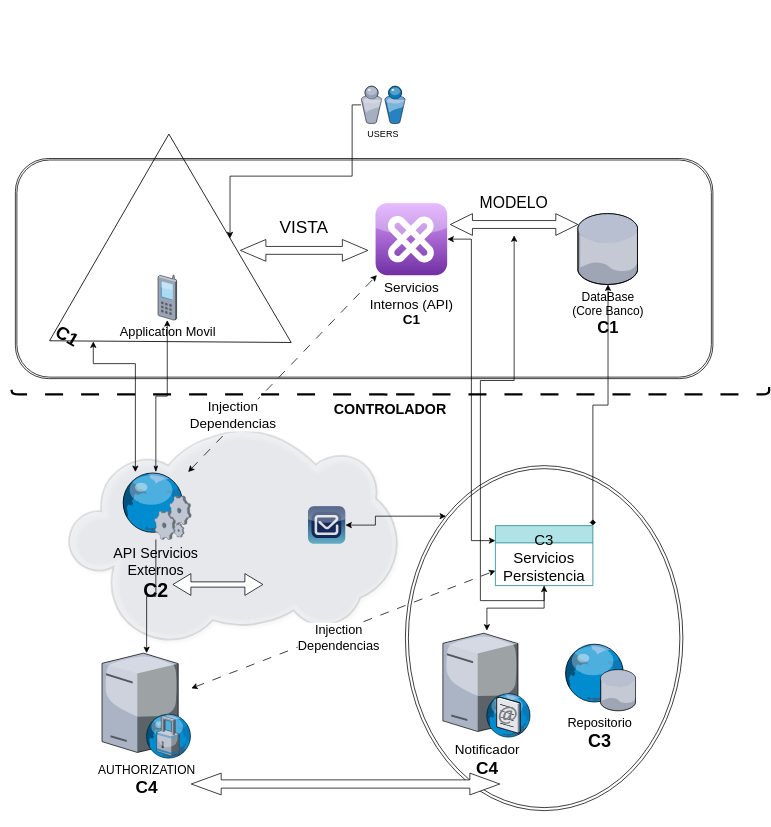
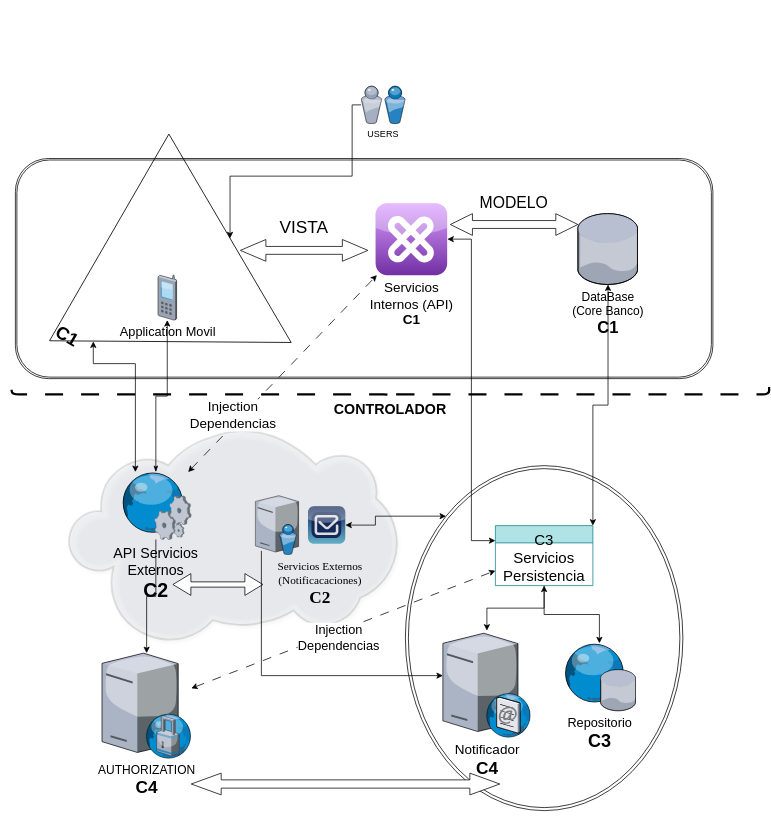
  <mxCell id="0" />
  <mxCell id="1" parent="0" />
  <mxCell id="2" value="" style="shape=ext;double=1;rounded=1;whiteSpace=wrap;html=1;fillColor=none;" vertex="1" parent="1"><mxGeometry x="20" y="210.5" width="930" height="293.5" as="geometry" /></mxCell>
  <mxCell id="3" value="" style="verticalLabelPosition=bottom;sketch=0;aspect=fixed;html=1;verticalAlign=top;align=center;outlineConnect=0;shape=mxgraph.citrix.cloud;fillColor=none;opacity=11;shadow=1;" vertex="1" parent="1"><mxGeometry x="90" y="570" width="439.52" height="286.85" as="geometry" /></mxCell>
  <mxCell id="4" value="" style="ellipse;shape=doubleEllipse;whiteSpace=wrap;html=1;fillColor=none;" vertex="1" parent="1"><mxGeometry x="540" y="620" width="370" height="460" as="geometry" /></mxCell>
  <mxCell id="5" style="edgeStyle=orthogonalEdgeStyle;rounded=0;orthogonalLoop=1;jettySize=auto;html=1;exitX=0.182;exitY=0.911;exitDx=0;exitDy=0;exitPerimeter=0;startArrow=classic;startFill=1;" edge="1" parent="1" source="6" target="15"><mxGeometry relative="1" as="geometry"><Array as="points"><mxPoint x="124" y="484" /><mxPoint x="180" y="484" /></Array></mxGeometry></mxCell>
  <mxCell id="6" value="&lt;font size=&quot;1&quot; style=&quot;&quot;&gt;&lt;b style=&quot;font-size: 24px;&quot;&gt;C1&lt;/b&gt;&lt;/font&gt;" style="triangle;whiteSpace=wrap;html=1;rotation=30;horizontal=1;verticalAlign=bottom;align=left;fillColor=none;" vertex="1" parent="1"><mxGeometry x="126.35" y="226.64" width="280.15" height="318.24" as="geometry" /></mxCell>
  <mxCell id="7" value="&lt;font style=&quot;font-size: 17px;&quot;&gt;Application Movil&lt;/font&gt;" style="verticalLabelPosition=bottom;sketch=0;aspect=fixed;html=1;verticalAlign=top;strokeColor=none;align=center;outlineConnect=0;shape=mxgraph.citrix.cell_phone;fontSize=17;" vertex="1" parent="1"><mxGeometry x="210" y="366" width="25" height="60" as="geometry" /></mxCell>
  <mxCell id="8" value="" style="whiteSpace=wrap;html=1;verticalAlign=top;strokeColor=none;sketch=0;" vertex="1" parent="1"><mxGeometry x="547.5" y="274" width="120" height="60" as="geometry" /></mxCell>
  <mxCell id="9" style="edgeStyle=orthogonalEdgeStyle;rounded=0;orthogonalLoop=1;jettySize=auto;html=1;entryX=0;entryY=0.25;entryDx=0;entryDy=0;startArrow=classic;startFill=1;" edge="1" parent="1" source="10" target="20"><mxGeometry relative="1" as="geometry"><mxPoint x="570" y="654" as="targetPoint" /></mxGeometry></mxCell>
  <mxCell id="10" value="&lt;font style=&quot;font-size: 18px;&quot;&gt;&lt;span style=&quot;font-size: 18px;&quot;&gt;Servicios &lt;br&gt;Internos (API)&lt;/span&gt;&lt;br style=&quot;font-size: 18px;&quot;&gt;&lt;font style=&quot;font-size: 18px;&quot;&gt;&lt;b style=&quot;font-size: 18px;&quot;&gt;C1&lt;/b&gt;&lt;/font&gt;&lt;/font&gt;" style="verticalLabelPosition=bottom;sketch=0;aspect=fixed;html=1;verticalAlign=top;strokeColor=none;align=center;outlineConnect=0;shape=mxgraph.citrix.worxhome;fillColor=#DB9EFF;gradientColor=#712FA2;gradientDirection=south;points=[[0.82,1,0,0,15],[0.96,1,0,0,18]];fontSize=18;" vertex="1" parent="1"><mxGeometry x="500" y="270" width="96" height="96" as="geometry" /></mxCell>
  <mxCell id="11" style="edgeStyle=orthogonalEdgeStyle;rounded=0;orthogonalLoop=1;jettySize=auto;html=1;entryX=0.5;entryY=0;entryDx=0;entryDy=0;" edge="1" parent="1" source="12" target="6"><mxGeometry relative="1" as="geometry"><Array as="points"><mxPoint x="469" y="234" /><mxPoint x="306" y="234" /></Array></mxGeometry></mxCell>
  <mxCell id="12" value="USERS" style="verticalLabelPosition=bottom;sketch=0;aspect=fixed;html=1;verticalAlign=top;strokeColor=none;align=center;outlineConnect=0;shape=mxgraph.citrix.users;" vertex="1" parent="1"><mxGeometry x="481" y="114" width="58.64" height="50" as="geometry" /></mxCell>
  <mxCell id="13" value="" style="edgeStyle=orthogonalEdgeStyle;rounded=0;orthogonalLoop=1;jettySize=auto;html=1;startArrow=classicThin;startFill=1;" edge="1" parent="1" source="15" target="7"><mxGeometry relative="1" as="geometry" /></mxCell>
  <mxCell id="14" style="edgeStyle=orthogonalEdgeStyle;rounded=0;orthogonalLoop=1;jettySize=auto;html=1;" edge="1" parent="1" source="15" target="21"><mxGeometry relative="1" as="geometry" /></mxCell>
  <mxCell id="15" value="&lt;font style=&quot;font-size: 19px;&quot;&gt;API Servicios &lt;br&gt;Externos&lt;/font&gt;&lt;br&gt;&lt;font style=&quot;font-size: 26px;&quot;&gt;&lt;b&gt;C2&lt;/b&gt;&lt;/font&gt;" style="verticalLabelPosition=bottom;sketch=0;aspect=fixed;html=1;verticalAlign=top;strokeColor=none;align=center;outlineConnect=0;shape=mxgraph.citrix.web_service;" vertex="1" parent="1"><mxGeometry x="160" y="628.5" width="94.5" height="90" as="geometry" /></mxCell>
- <mxCell id="16" style="edgeStyle=orthogonalEdgeStyle;rounded=0;orthogonalLoop=1;jettySize=auto;html=1;entryX=1;entryY=0;entryDx=0;entryDy=0;startArrow=classic;startFill=1;endArrow=diamond;" edge="1" parent="1" source="17" target="20"><mxGeometry relative="1" as="geometry" /></mxCell>
+ <mxCell id="16" style="edgeStyle=orthogonalEdgeStyle;rounded=0;orthogonalLoop=1;jettySize=auto;html=1;entryX=1;entryY=0;entryDx=0;entryDy=0;startArrow=classic;startFill=1;" edge="1" parent="1" source="17" target="20"><mxGeometry relative="1" as="geometry" /></mxCell>
  <mxCell id="17" value="&lt;font style=&quot;&quot;&gt;&lt;span style=&quot;font-size: 16px;&quot;&gt;DataBase &lt;br&gt;(Core Banco)&lt;/span&gt;&lt;br&gt;&lt;font style=&quot;font-size: 22px;&quot;&gt;&lt;b&gt;C1&lt;/b&gt;&lt;/font&gt;&lt;br&gt;&lt;/font&gt;" style="verticalLabelPosition=bottom;sketch=0;aspect=fixed;html=1;verticalAlign=top;strokeColor=none;align=center;outlineConnect=0;shape=mxgraph.citrix.database;" vertex="1" parent="1"><mxGeometry x="770" y="284" width="80.33" height="94.5" as="geometry" /></mxCell>
- <mxCell id="18" style="edgeStyle=orthogonalEdgeStyle;rounded=0;orthogonalLoop=1;jettySize=auto;html=1;exitX=0.5;exitY=1;exitDx=0;exitDy=0;startArrow=classic;startFill=1;" edge="1" parent="1" source="20" target="35"><mxGeometry relative="1" as="geometry" /></mxCell>
+ <mxCell id="18" style="edgeStyle=orthogonalEdgeStyle;rounded=0;orthogonalLoop=1;jettySize=auto;html=1;exitX=0.5;exitY=1;exitDx=0;exitDy=0;startArrow=classic;startFill=1;" edge="1" parent="1" source="20" target="27"><mxGeometry relative="1" as="geometry" /></mxCell>
  <mxCell id="19" style="edgeStyle=orthogonalEdgeStyle;rounded=0;orthogonalLoop=1;jettySize=auto;html=1;" edge="1" parent="1" source="20" target="28"><mxGeometry relative="1" as="geometry" /></mxCell>
  <mxCell id="20" value="C3&#10;Servicios&#10;Persistencia" style="swimlane;fontSize=20;startSize=23;fontStyle=0;horizontal=1;verticalAlign=top;fillColor=#b0e3e6;strokeColor=#0e8088;" vertex="1" parent="1"><mxGeometry x="660" y="700" width="130" height="80" as="geometry" /></mxCell>
  <mxCell id="21" value="&lt;font style=&quot;font-size: 16px;&quot;&gt;AUTHORIZATION&lt;/font&gt;&lt;br&gt;&lt;font style=&quot;font-size: 23px;&quot;&gt;&lt;b&gt;C4&lt;/b&gt;&lt;/font&gt;" style="verticalLabelPosition=bottom;sketch=0;aspect=fixed;html=1;verticalAlign=top;strokeColor=none;align=center;outlineConnect=0;shape=mxgraph.citrix.proxy_server;" vertex="1" parent="1"><mxGeometry x="135.5" y="870" width="119" height="140" as="geometry" /></mxCell>
  <mxCell id="22" value="" style="shape=doubleArrow;whiteSpace=wrap;html=1;arrowWidth=0.241;arrowSize=0.2;" vertex="1" parent="1"><mxGeometry x="230" y="764" width="120" height="29" as="geometry" /></mxCell>
  <mxCell id="23" value="&lt;font style=&quot;font-size: 23px;&quot;&gt;VISTA&lt;/font&gt;" style="shape=doubleArrow;whiteSpace=wrap;html=1;arrowWidth=0.362;arrowSize=0.2;horizontal=1;verticalAlign=bottom;labelPosition=center;verticalLabelPosition=top;align=center;" vertex="1" parent="1"><mxGeometry x="320" y="318.5" width="170" height="29" as="geometry" /></mxCell>
+ <mxCell id="24" value="&lt;font style=&quot;&quot;&gt;&lt;span style=&quot;font-size: 15px;&quot;&gt;Servicios Externos&lt;/span&gt;&lt;br&gt;&lt;span style=&quot;font-size: 15px;&quot;&gt;(Notificacaciones)&lt;/span&gt;&lt;br&gt;&lt;font style=&quot;font-size: 23px;&quot;&gt;&lt;b&gt;C2&lt;/b&gt;&lt;/font&gt;&lt;/font&gt;" style="verticalLabelPosition=bottom;aspect=fixed;html=1;verticalAlign=top;strokeColor=none;shape=mxgraph.citrix.directory_server;rounded=0;shadow=0;comic=0;fontFamily=Verdana;align=center;horizontal=1;labelPosition=right;" parent="1" vertex="1"><mxGeometry x="340" y="660" width="57.66" height="78.5" as="geometry" /></mxCell>
  <mxCell id="25" style="edgeStyle=orthogonalEdgeStyle;rounded=0;orthogonalLoop=1;jettySize=auto;html=1;entryX=0;entryY=0;entryDx=0;entryDy=0;startArrow=classic;startFill=1;" edge="1" parent="1" source="26" target="4"><mxGeometry relative="1" as="geometry"><mxPoint x="610" y="720" as="targetPoint" /></mxGeometry></mxCell>
  <mxCell id="26" value="" style="verticalLabelPosition=bottom;sketch=0;aspect=fixed;html=1;verticalAlign=top;strokeColor=none;align=right;outlineConnect=0;shape=mxgraph.citrix.worxmail;fillColor=#112356;gradientColor=#63AFC6;gradientDirection=south;" vertex="1" parent="1"><mxGeometry x="410" y="674.25" width="50" height="50" as="geometry" /></mxCell>
  <mxCell id="27" value="&lt;font style=&quot;&quot;&gt;&lt;span style=&quot;font-size: 17px;&quot;&gt;Repositorio&lt;/span&gt;&lt;br&gt;&lt;font style=&quot;font-size: 24px;&quot;&gt;&lt;b&gt;C3&lt;/b&gt;&lt;/font&gt;&lt;br&gt;&lt;/font&gt;" style="verticalLabelPosition=bottom;sketch=0;aspect=fixed;html=1;verticalAlign=top;strokeColor=none;align=center;outlineConnect=0;shape=mxgraph.citrix.geolocation_database;" vertex="1" parent="1"><mxGeometry x="750" y="856.85" width="97.35" height="90" as="geometry" /></mxCell>
  <mxCell id="28" value="&lt;font style=&quot;font-size: 18px;&quot;&gt;Notificador&lt;/font&gt;&lt;br&gt;&lt;font style=&quot;font-size: 23px;&quot;&gt;&lt;b&gt;C4&lt;/b&gt;&lt;/font&gt;" style="verticalLabelPosition=bottom;sketch=0;aspect=fixed;html=1;verticalAlign=top;strokeColor=none;align=center;outlineConnect=0;shape=mxgraph.citrix.smtp_server;" vertex="1" parent="1"><mxGeometry x="590" y="840" width="117.3" height="142" as="geometry" /></mxCell>
+ <mxCell id="29" style="edgeStyle=orthogonalEdgeStyle;rounded=0;orthogonalLoop=1;jettySize=auto;html=1;exitX=0.139;exitY=0.938;exitDx=0;exitDy=0;exitPerimeter=0;" edge="1" parent="1" source="24" target="28"><mxGeometry relative="1" as="geometry"><Array as="points"><mxPoint x="348" y="900" /></Array></mxGeometry></mxCell>
  <mxCell id="30" value="" style="shape=doubleArrow;whiteSpace=wrap;html=1;arrowWidth=0.379;arrowSize=0.097;" vertex="1" parent="1"><mxGeometry x="254.5" y="1030" width="411.36" height="29" as="geometry" /></mxCell>
  <mxCell id="31" value="" style="endArrow=classic;startArrow=classic;html=1;rounded=0;entryX=0;entryY=0.75;entryDx=0;entryDy=0;dashed=1;dashPattern=12 12;" edge="1" parent="1" source="21" target="20"><mxGeometry width="50" height="50" relative="1" as="geometry"><mxPoint x="410" y="630" as="sourcePoint" /><mxPoint x="460" y="580" as="targetPoint" /></mxGeometry></mxCell>
  <mxCell id="32" value="&lt;font style=&quot;font-size: 17px;&quot;&gt;Injection &lt;br&gt;Dependencias&lt;/font&gt;" style="edgeLabel;html=1;align=center;verticalAlign=middle;resizable=0;points=[];" vertex="1" connectable="0" parent="31"><mxGeometry x="0.149" y="-1" relative="1" as="geometry"><mxPoint x="-38" y="22" as="offset" /></mxGeometry></mxCell>
  <mxCell id="33" value="" style="endArrow=classic;startArrow=classic;html=1;rounded=0;dashed=1;dashPattern=12 12;" edge="1" parent="1" source="15" target="10"><mxGeometry width="50" height="50" relative="1" as="geometry"><mxPoint x="410" y="574" as="sourcePoint" /><mxPoint x="460" y="524" as="targetPoint" /></mxGeometry></mxCell>
  <mxCell id="34" value="&lt;font style=&quot;font-size: 18px;&quot;&gt;Injection &lt;br&gt;Dependencias&lt;/font&gt;" style="edgeLabel;html=1;align=center;verticalAlign=middle;resizable=0;points=[];" vertex="1" connectable="0" parent="33"><mxGeometry x="0.48" relative="1" as="geometry"><mxPoint x="-127" y="118" as="offset" /></mxGeometry></mxCell>
  <mxCell id="35" value="&lt;font style=&quot;font-size: 21px;&quot;&gt;MODELO&lt;/font&gt;" style="shape=doubleArrow;whiteSpace=wrap;html=1;arrowWidth=0.362;arrowSize=0.173;labelPosition=center;verticalLabelPosition=top;align=center;verticalAlign=bottom;" vertex="1" parent="1"><mxGeometry x="600" y="284" width="170" height="29" as="geometry" /></mxCell>
  <mxCell id="36" value="&lt;font style=&quot;font-size: 19px;&quot;&gt;&lt;b&gt;CONTROLADOR&lt;/b&gt;&lt;/font&gt;" style="shape=curlyBracket;whiteSpace=wrap;html=1;rounded=1;flipH=1;labelPosition=right;verticalLabelPosition=middle;align=center;verticalAlign=middle;rotation=90;dashed=1;dashPattern=8 8;perimeterSpacing=4;strokeWidth=3;horizontal=0;" vertex="1" parent="1"><mxGeometry x="510" y="20" width="20" height="1010" as="geometry" /></mxCell>
